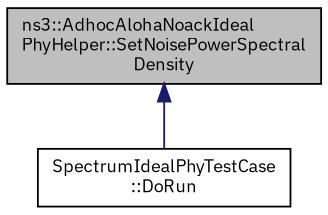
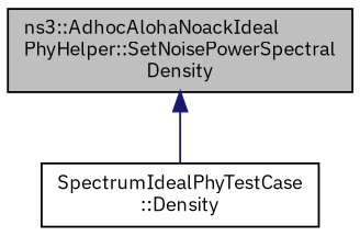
  digraph {
    rankdir=TB
    fontname="IBM Plex Sans"
    node [color=black fontname="IBM Plex Sans" fontsize=10 shape=record style=filled]
    n1 [fillcolor=grey75 fontcolor=black height=0.2 label="ns3::AdhocAlohaNoackIdeal\lPhyHelper::SetNoisePowerSpectral\lDensity" width=0.4]
-   n2 [fillcolor=white height=0.2 label="SpectrumIdealPhyTestCase\l::DoRun" width=0.4]
+   n2 [fillcolor=white height=0.2 label="SpectrumIdealPhyTestCase\l::Density" width=0.4]
    n1 -> n2 [color=midnightblue dir=back fontname="IBM Plex Sans" fontsize=10 labelfontname=Helvetica labelfontsize=10 style=solid]
  }
